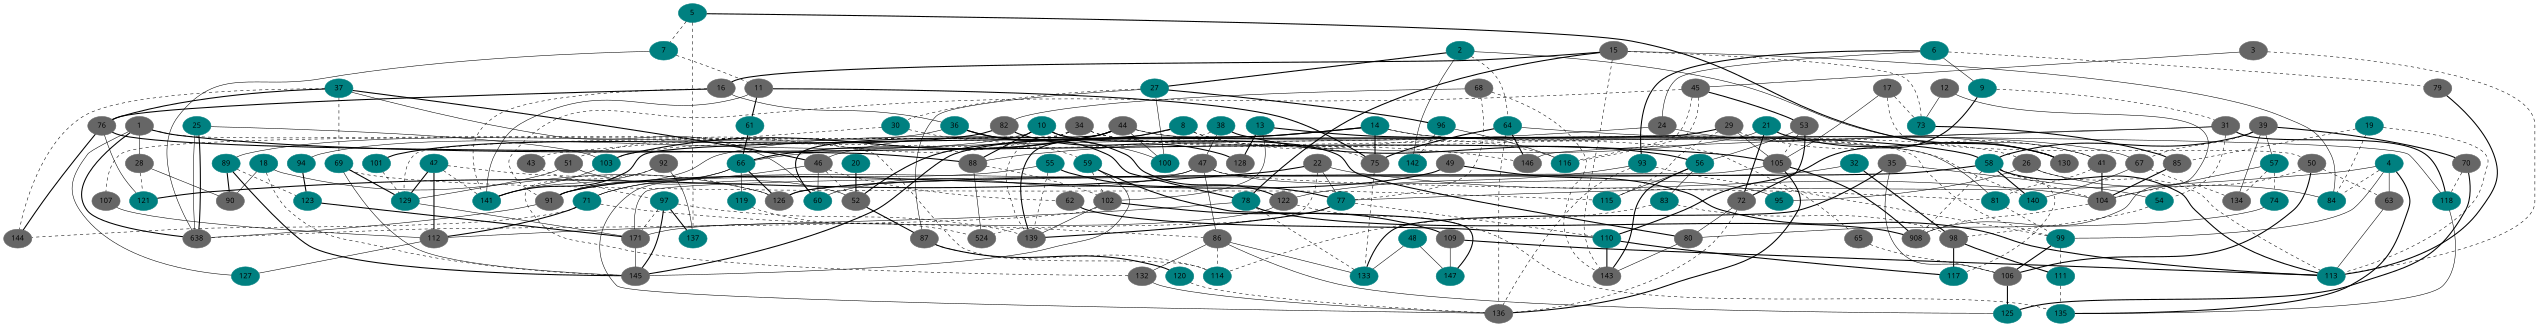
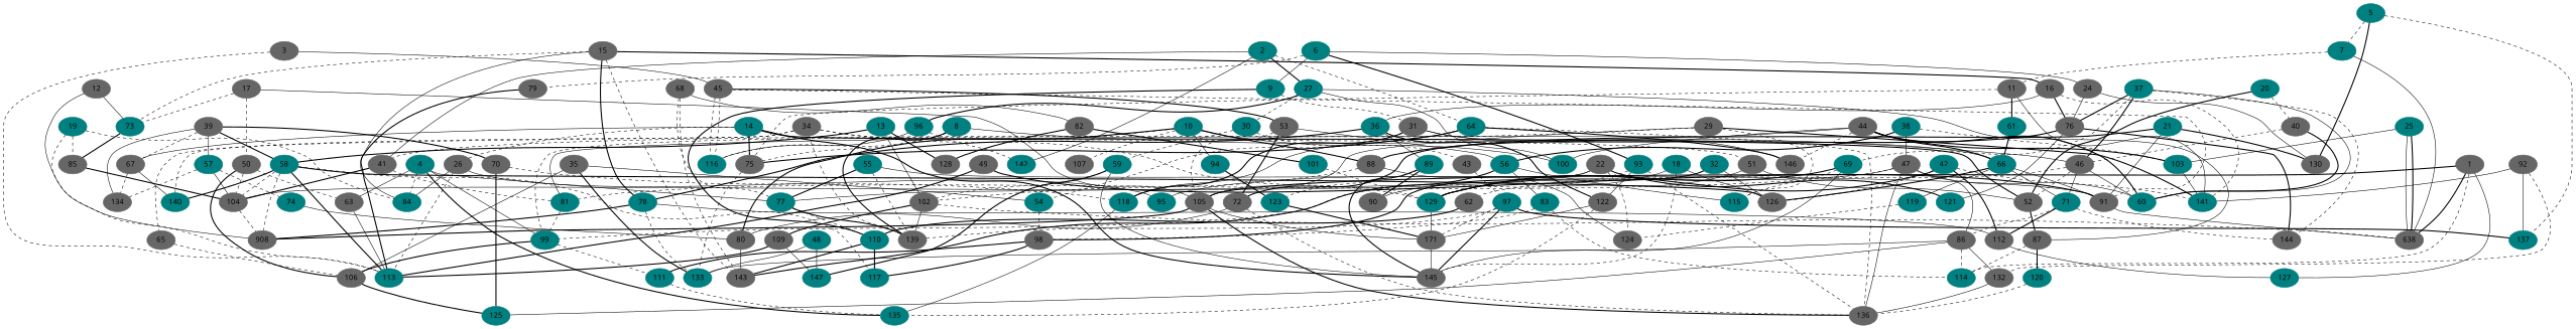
  graph {
    fontname="Noto Sans"
    node [color=teal fontname="Noto Sans" style=filled]
    edge [fontname="Noto Sans" style=dashed]
    1 [color=gray40]
-   28 [color=gray40]
    105 [color=gray40]
    114
    127
    n6 [color=gray40 label=638]
    90 [color=gray40]
    121
    n9 [color=gray40 label=908]
    136 [color=gray40]
    n11 [color=gray40 label=171]
    2
    27
    41 [color=gray40]
    64
    142
    100
    30
    87 [color=gray40]
    96
    104 [color=gray40]
    81
    75 [color=gray40]
    118
    146 [color=gray40]
    3 [color=gray40]
    45 [color=gray40]
    113
    116
    91 [color=gray40]
    53 [color=gray40]
    63 [color=gray40]
    4
    77
    84
    99
    135
    139 [color=gray40]
    110
    106 [color=gray40]
    111
    5
    7
    130 [color=gray40]
    137
    11 [color=gray40]
    6
    9
    24 [color=gray40]
    79 [color=gray40]
    93
    31 [color=gray40]
    76 [color=gray40]
    122 [color=gray40]
    61
    141
    46 [color=gray40]
    8
    52 [color=gray40]
    60
    62 [color=gray40]
    71
    133
    54
    66
    143 [color=gray40]
    117
    10
    80 [color=gray40]
    88 [color=gray40]
    94
    107 [color=gray40]
    102 [color=gray40]
-   124 [color=gray40 label=524]
+   124 [color=gray40]
    123
    112 [color=gray40]
    12 [color=gray40]
    73
    85 [color=gray40]
    13
    58
    128 [color=gray40]
    126 [color=gray40]
    140
    109 [color=gray40]
    14
    26 [color=gray40]
    67 [color=gray40]
    145 [color=gray40]
    95
    134 [color=gray40]
    15 [color=gray40]
    16 [color=gray40]
    78
    36
    89
    144 [color=gray40]
    17 [color=gray40]
    50 [color=gray40]
    18
    19
    20
+   40 [color=gray40]
    21
    72 [color=gray40]
    22 [color=gray40]
    125
    25
    103
    43 [color=gray40]
    59
    120
    29 [color=gray40]
    115
    97
    147
    98 [color=gray40]
    119
    32
    34 [color=gray40]
    51 [color=gray40]
    65 [color=gray40]
    129
    35 [color=gray40]
    37
    69
    38
    47 [color=gray40]
    56
    86 [color=gray40]
    83
    39 [color=gray40]
    57
    70 [color=gray40]
    74
    42
    44 [color=gray40]
    132 [color=gray40]
    48
    49 [color=gray40]
    55
    68 [color=gray40]
    82 [color=gray40]
    101
    92 [color=gray40]
-   1 -- 28 [style=solid]
    1 -- 105 [style=bold]
    1 -- 114
    1 -- 127 [style=solid]
    1 -- n6 [style=bold]
-   28 -- 90 [style=solid]
-   28 -- 121
    105 -- n9 [style=bold]
    105 -- 136 [style=bold]
    105 -- n11 [style=solid]
    n11 -- 145 [style=solid]
    2 -- 27 [style=bold]
    2 -- 41 [style=solid]
    2 -- 64
    2 -- 142 [style=solid]
    27 -- 100 [style=solid]
    27 -- 30
    27 -- 87 [style=solid]
    27 -- 96 [style=bold]
    41 -- 104 [style=bold]
    41 -- 81
    64 -- 136
    64 -- 75 [style=bold]
    64 -- 118 [style=solid]
    64 -- 146 [style=bold]
    30 -- 43
    30 -- 59
    87 -- 114
    87 -- 120 [style=bold]
    96 -- 142
    96 -- 116 [style=solid]
    104 -- n9
    81 -- 99
    75 -- 133
    118 -- 135 [style=solid]
    3 -- 45 [style=solid]
    3 -- 113
    45 -- 116
    45 -- 116
    45 -- 91
    45 -- 53 [style=bold]
    91 -- n6 [style=solid]
    53 -- 105
    53 -- 72 [style=bold]
    53 -- 56 [style=solid]
    63 -- 113 [style=solid]
    4 -- 63 [style=solid]
    4 -- 77 [style=solid]
    4 -- 84
    4 -- 99 [style=solid]
    4 -- 135 [style=bold]
    77 -- 139 [style=bold]
    77 -- 110
    99 -- 106 [style=bold]
    99 -- 111
    110 -- 143 [style=bold]
    110 -- 117 [style=bold]
    106 -- 125 [style=bold]
    111 -- 135
    5 -- 7
    5 -- 130 [style=bold]
    5 -- 137
    7 -- n6 [style=solid]
    7 -- 11
-   11 -- 75 [style=bold]
+   11 -- 75
    11 -- 61 [style=bold]
    11 -- 141 [style=solid]
    6 -- 9 [style=solid]
    6 -- 24 [style=solid]
    6 -- 79
    6 -- 93 [style=bold]
    9 -- 110 [style=bold]
    9 -- 31
    24 -- 130 [style=solid]
-   24 -- 88 [style=solid]
+   24 -- 76 [style=solid]
    79 -- 113 [style=bold]
    93 -- 136
    93 -- 99
    93 -- 122 [style=solid]
    31 -- 118 [style=bold]
    31 -- 146 [style=solid]
    31 -- 54
    31 -- 66 [style=solid]
    76 -- 121 [style=solid]
    76 -- 88 [style=bold]
    76 -- 144 [style=bold]
    122 -- n11 [style=solid]
    122 -- 135
    61 -- 66 [style=bold]
    46 -- 52
    46 -- 60 [style=solid]
    46 -- 62
    46 -- 71 [style=solid]
    8 -- 75
    8 -- 116
    8 -- 139 [style=bold]
    8 -- 46 [style=solid]
    52 -- 87 [style=bold]
    62 -- 110 [style=bold]
    71 -- 112 [style=bold]
    71 -- 144
    71 -- 86
    54 -- 98
    66 -- 91 [style=solid]
    66 -- 71 [style=solid]
    66 -- 126 [style=bold]
    66 -- 119 [style=solid]
    10 -- 100 [style=solid]
    10 -- 99
    10 -- 80 [style=bold]
    10 -- 88 [style=bold]
    10 -- 94 [style=solid]
    10 -- 107
    80 -- 143 [style=solid]
    88 -- 102
    88 -- 124 [style=solid]
    94 -- 123 [style=bold]
-   107 -- 112 [style=solid]
    102 -- n6
    102 -- 139 [style=solid]
    102 -- 109 [style=bold]
    123 -- n11 [style=bold]
    112 -- 127 [style=solid]
    12 -- n9 [style=solid]
    12 -- 73 [style=solid]
    73 -- 85 [style=bold]
    85 -- 104 [style=bold]
    13 -- 102 [style=solid]
    13 -- 58 [style=bold]
    13 -- 128 [style=bold]
    58 -- n9
    58 -- 104
    58 -- 113 [style=bold]
    58 -- 117
    58 -- 126 [style=bold]
    58 -- 140 [style=bold]
    109 -- 113 [style=bold]
    109 -- 147 [style=solid]
    14 -- 75 [style=bold]
    14 -- 52 [style=bold]
    14 -- 26
    14 -- 67 [style=solid]
    14 -- 145 [style=bold]
    26 -- 113
    26 -- 84 [style=solid]
    26 -- 95 [style=solid]
    67 -- 140 [style=solid]
    67 -- 134
    15 -- 84 [style=solid]
    15 -- 143
    15 -- 73
    15 -- 16 [style=bold]
    15 -- 78 [style=bold]
    16 -- 76 [style=bold]
    16 -- 141
    16 -- 36 [style=solid]
    78 -- n9 [style=bold]
    78 -- 133
    78 -- 112 [style=solid]
    36 -- 122 [style=bold]
    36 -- 78 [style=bold]
    36 -- 89 [style=solid]
    89 -- 90 [style=bold]
    89 -- 123
    89 -- 145 [style=bold]
    17 -- 105 [style=solid]
    17 -- 73
    17 -- 50
    50 -- 104
    50 -- 63
    50 -- 106 [style=bold]
    18 -- 90 [style=solid]
    18 -- 126 [style=solid]
    18 -- 145
    19 -- 113
    19 -- 84
    19 -- 85
    20 -- 52 [style=bold]
+   20 -- 40
+   40 -- 46
+   40 -- 60 [style=bold]
    21 -- 91 [style=solid]
    21 -- 130 [style=bold]
    21 -- 72 [style=bold]
    72 -- 136
    72 -- 80 [style=solid]
    22 -- 121 [style=bold]
    22 -- 104 [style=solid]
    22 -- 77 [style=solid]
    22 -- 124
    25 -- n6 [style=solid]
    25 -- n6 [style=bold]
    25 -- 103 [style=solid]
    103 -- 141 [style=solid]
    43 -- 97
    59 -- 102
    59 -- 145 [style=solid]
    59 -- 147 [style=bold]
    120 -- 136
    29 -- 105 [style=solid]
    29 -- 41
    29 -- 141 [style=bold]
    29 -- 115
    97 -- n11
    97 -- 139
    97 -- 137 [style=bold]
    97 -- 145 [style=bold]
    98 -- 111 [style=bold]
    98 -- 117 [style=bold]
    119 -- 124
    32 -- 126 [style=solid]
    32 -- 98 [style=bold]
    34 -- 139
    34 -- 140
    34 -- 51
    34 -- 65
    34 -- 129
    51 -- 52 [style=solid]
    51 -- 129 [style=solid]
    65 -- 106
    129 -- n11 [style=solid]
    35 -- 106 [style=solid]
    35 -- 133 [style=bold]
    35 -- 54 [style=solid]
    37 -- 76 [style=bold]
    37 -- 46 [style=bold]
    37 -- 60 [style=solid]
    37 -- 144
    37 -- 69
    69 -- 145 [style=solid]
    69 -- 115
    69 -- 129 [style=bold]
    38 -- 103
    38 -- 47 [style=solid]
    38 -- 56 [style=bold]
    47 -- 136 [style=solid]
    47 -- 81
    47 -- 60 [style=solid]
    47 -- 95 [style=solid]
    47 -- 86 [style=solid]
    56 -- 143 [style=bold]
    56 -- 115 [style=solid]
    56 -- 83 [style=solid]
    86 -- 114
    86 -- 133 [style=solid]
    86 -- 125 [style=solid]
    86 -- 132 [style=solid]
    83 -- 114
    83 -- 98
    39 -- 58 [style=bold]
    39 -- 67
    39 -- 134 [style=solid]
    39 -- 57 [style=solid]
    39 -- 70 [style=bold]
    57 -- 104 [style=solid]
    57 -- 134
    57 -- 74
    70 -- 118
    70 -- 125 [style=bold]
    74 -- 80 [style=solid]
    42 -- 141
    42 -- 112 [style=bold]
    42 -- 126
    42 -- 129 [style=bold]
    44 -- 100 [style=solid]
    44 -- 81 [style=solid]
    44 -- 146
    44 -- 60 [style=bold]
    44 -- 66 [style=bold]
    44 -- 103 [style=bold]
    132 -- 136 [style=solid]
    48 -- 133 [style=solid]
    48 -- 147 [style=solid]
    49 -- 113 [style=bold]
    49 -- 91 [style=bold]
    55 -- 91 [style=solid]
    55 -- 77 [style=bold]
    55 -- 139
    68 -- 77
    68 -- 143
    68 -- 82 [style=solid]
    82 -- 128 [style=bold]
    82 -- 101 [style=bold]
    101 -- 129
    92 -- 137 [style=solid]
    92 -- 141 [style=solid]
    92 -- 132
  }
